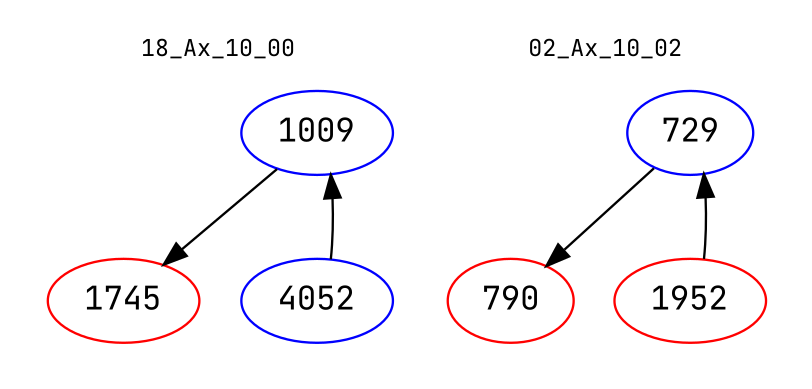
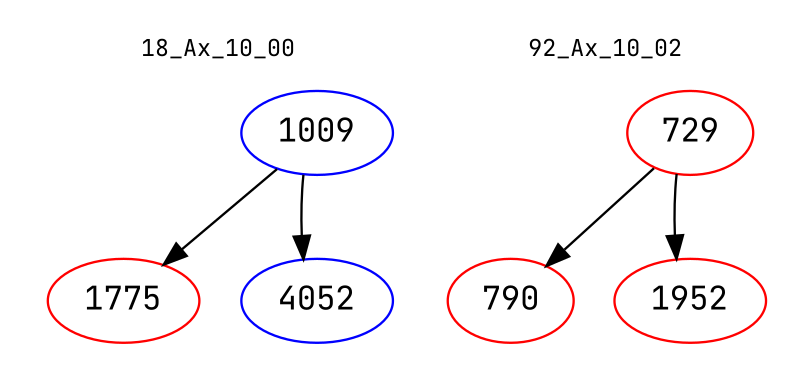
  digraph {
    fontname="JetBrains Mono"
    node [color=blue fontname="JetBrains Mono"]
    edge [color=black fontname="JetBrains Mono"]
    n1 [label=1009]
-   n2 [color=red label=1745]
+   n2 [color=red label=1775]
    n3 [label=4052]
-   n4 [label=729]
+   n4 [color=red label=729]
    n5 [color=red label=790]
    n6 [color=red label=1952]
    subgraph cluster_1 {
      color=white
      fontsize=10
      label="18_Ax_10_00"
      n1
      n2
      n3
    }
    subgraph cluster_2 {
      color=white
      fontsize=10
-     label="02_Ax_10_02"
+     label="92_Ax_10_02"
      n4
      n5
      n6
    }
    n1 -> n2
-   n3 -> n1
+   n1 -> n3
    n4 -> n5
-   n6 -> n4
+   n4 -> n6
  }
